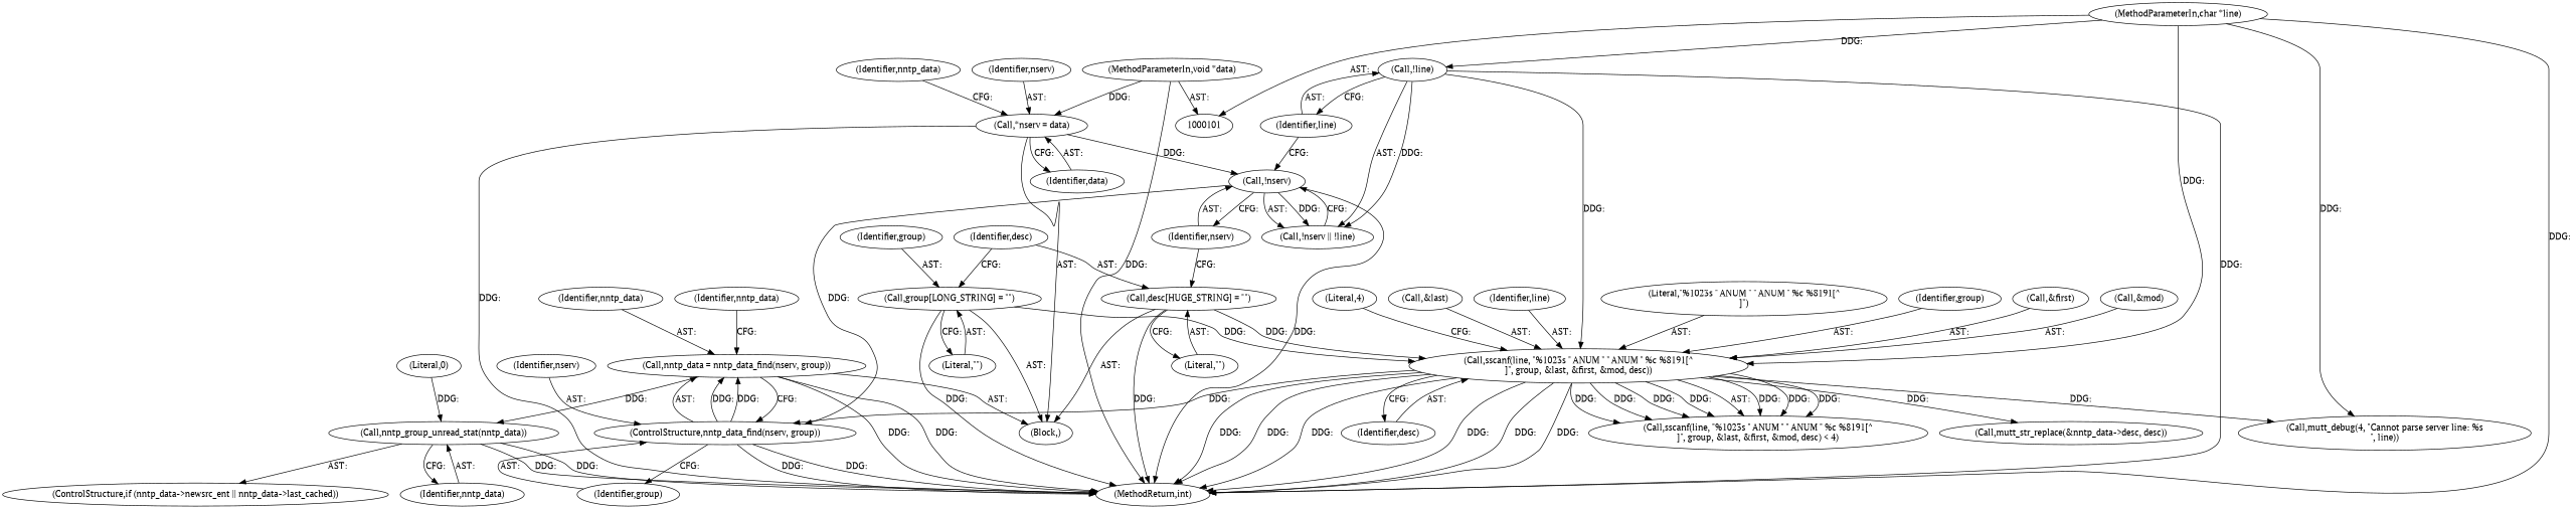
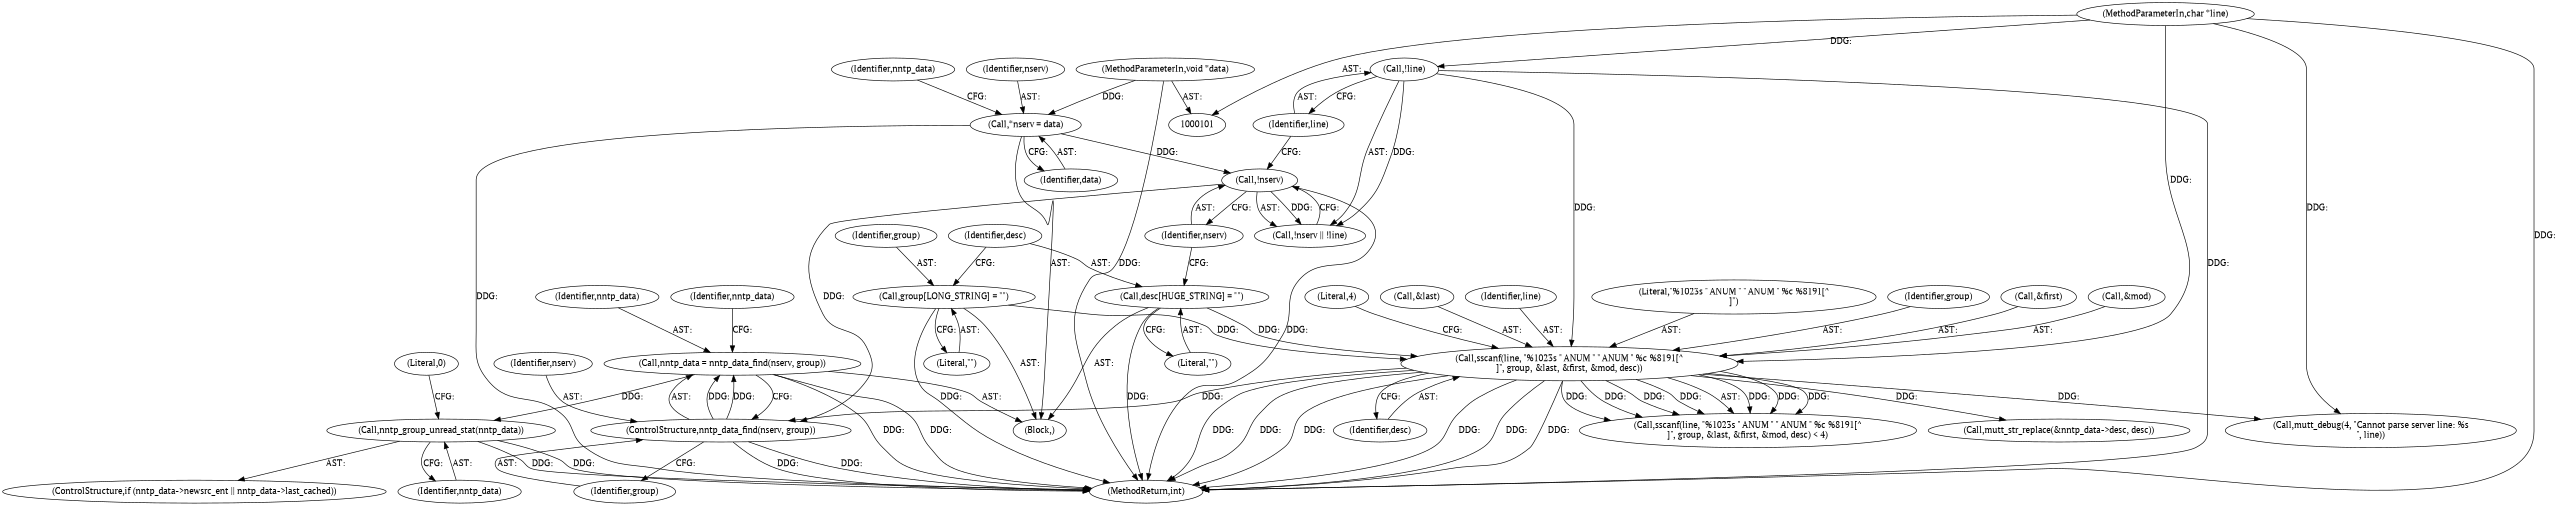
  digraph {
    fontname="PT Serif"
    node [fontname="PT Serif"]
    edge [fontname="PT Serif"]
    n1 [label="(Call,nntp_group_unread_stat(nntp_data))"]
    n2 [label="(ControlStructure,if (nntp_data->newsrc_ent || nntp_data->last_cached))"]
    n3 [label="(MethodReturn,int)"]
    n4 [label="(Identifier,nntp_data)"]
    n5 [label="(Call,nntp_data = nntp_data_find(nserv, group))"]
    n6 [label="(ControlStructure,nntp_data_find(nserv, group))"]
    n7 [label="(Block,)"]
    n8 [label="(Identifier,group)"]
    n9 [label="(Call,!nserv)"]
    n10 [label="(Call,!nserv || !line)"]
    n11 [label="(Identifier,nserv)"]
    n12 [label="(Call,desc[HUGE_STRING] = \"\")"]
    n13 [label="(Call,*nserv = data)"]
    n14 [label="(Identifier,data)"]
    n15 [label="(MethodParameterIn,void *data)"]
    1000101
    n17 [label="(Call,sscanf(line, \"%1023s \" ANUM \" \" ANUM \" %c %8191[^\n]\", group, &last, &first, &mod, desc))"]
    n18 [label="(Call,sscanf(line, \"%1023s \" ANUM \" \" ANUM \" %c %8191[^\n]\", group, &last, &first, &mod, desc) < 4)"]
    n19 [label="(Call,mutt_str_replace(&nntp_data->desc, desc))"]
    n20 [label="(Identifier,desc)"]
    n21 [label="(Call,mutt_debug(4, \"Cannot parse server line: %s\n\", line))"]
    n22 [label="(Call,!line)"]
    n23 [label="(Identifier,line)"]
    n24 [label="(MethodParameterIn,char *line)"]
    n25 [label="(Call,group[LONG_STRING] = \"\")"]
    n26 [label="(Literal,\"\")"]
    n27 [label="(Literal,\"\")"]
    n28 [label="(Identifier,nserv)"]
    n29 [label="(Identifier,group)"]
    n30 [label="(Identifier,group)"]
    n31 [label="(Identifier,desc)"]
    n32 [label="(Call,&first)"]
    n33 [label="(Call,&mod)"]
    n34 [label="(Literal,4)"]
    n35 [label="(Call,&last)"]
    n36 [label="(Literal,0)"]
    n37 [label="(Identifier,nserv)"]
    n38 [label="(Identifier,line)"]
    n39 [label="(Identifier,nntp_data)"]
    n40 [label="(Identifier,nntp_data)"]
    n41 [label="(Identifier,nntp_data)"]
    n42 [label="(Literal,\"%1023s \" ANUM \" \" ANUM \" %c %8191[^\n]\")"]
    n1 -> n2 [label="AST: "]
    n1 -> n3 [label="DDG: "]
    n1 -> n3 [label="DDG: "]
    n1 -> n4 [label="CFG: "]
    n4 -> n1 [label="AST: "]
    n5 -> n1 [label="DDG: "]
    n5 -> n3 [label="DDG: "]
    n5 -> n3 [label="DDG: "]
    n5 -> n6 [label="CFG: "]
    n5 -> n7 [label="AST: "]
    n6 -> n3 [label="DDG: "]
    n6 -> n3 [label="DDG: "]
    n6 -> n5 [label="AST: "]
    n6 -> n5 [label="DDG: "]
    n6 -> n5 [label="DDG: "]
    n6 -> n8 [label="CFG: "]
    n8 -> n6 [label="AST: "]
    n9 -> n3 [label="DDG: "]
    n9 -> n6 [label="DDG: "]
    n9 -> n10 [label="AST: "]
    n9 -> n10 [label="DDG: "]
    n9 -> n11 [label="CFG: "]
    n10 -> n9 [label="CFG: "]
    n11 -> n9 [label="AST: "]
    n11 -> n12 [label="CFG: "]
    n12 -> n3 [label="DDG: "]
    n12 -> n7 [label="AST: "]
    n12 -> n17 [label="DDG: "]
    n12 -> n27 [label="CFG: "]
    n13 -> n3 [label="DDG: "]
    n13 -> n7 [label="AST: "]
    n13 -> n9 [label="DDG: "]
    n13 -> n14 [label="CFG: "]
    n14 -> n13 [label="AST: "]
    n15 -> n3 [label="DDG: "]
    n15 -> n13 [label="DDG: "]
    n15 -> 1000101 [label="AST: "]
    n17 -> n3 [label="DDG: "]
    n17 -> n3 [label="DDG: "]
    n17 -> n3 [label="DDG: "]
    n17 -> n3 [label="DDG: "]
    n17 -> n3 [label="DDG: "]
    n17 -> n3 [label="DDG: "]
    n17 -> n6 [label="DDG: "]
    n17 -> n18 [label="AST: "]
    n17 -> n18 [label="DDG: "]
    n17 -> n18 [label="DDG: "]
    n17 -> n18 [label="DDG: "]
    n17 -> n18 [label="DDG: "]
    n17 -> n18 [label="DDG: "]
    n17 -> n18 [label="DDG: "]
    n17 -> n18 [label="DDG: "]
    n17 -> n19 [label="DDG: "]
    n17 -> n20 [label="CFG: "]
    n17 -> n21 [label="DDG: "]
    n20 -> n17 [label="AST: "]
    n22 -> n3 [label="DDG: "]
    n22 -> n10 [label="AST: "]
    n22 -> n10 [label="DDG: "]
    n22 -> n17 [label="DDG: "]
    n22 -> n23 [label="CFG: "]
    n23 -> n9 [label="CFG: "]
    n23 -> n22 [label="AST: "]
    n24 -> n3 [label="DDG: "]
    n24 -> 1000101 [label="AST: "]
    n24 -> n17 [label="DDG: "]
    n24 -> n21 [label="DDG: "]
    n24 -> n22 [label="DDG: "]
    n25 -> n3 [label="DDG: "]
    n25 -> n7 [label="AST: "]
    n25 -> n17 [label="DDG: "]
    n25 -> n26 [label="CFG: "]
    n26 -> n25 [label="AST: "]
    n27 -> n12 [label="AST: "]
    n28 -> n6 [label="AST: "]
    n29 -> n17 [label="AST: "]
    n30 -> n25 [label="AST: "]
    n31 -> n12 [label="AST: "]
    n31 -> n25 [label="CFG: "]
    n32 -> n17 [label="AST: "]
    n33 -> n17 [label="AST: "]
    n34 -> n17 [label="CFG: "]
    n35 -> n17 [label="AST: "]
-   n36 -> n1 [label="DDG: "]
+   n36 -> n1 [label="CFG: "]
    n37 -> n13 [label="AST: "]
    n38 -> n17 [label="AST: "]
    n39 -> n13 [label="CFG: "]
    n40 -> n5 [label="AST: "]
    n41 -> n5 [label="CFG: "]
    n42 -> n17 [label="AST: "]
  }
